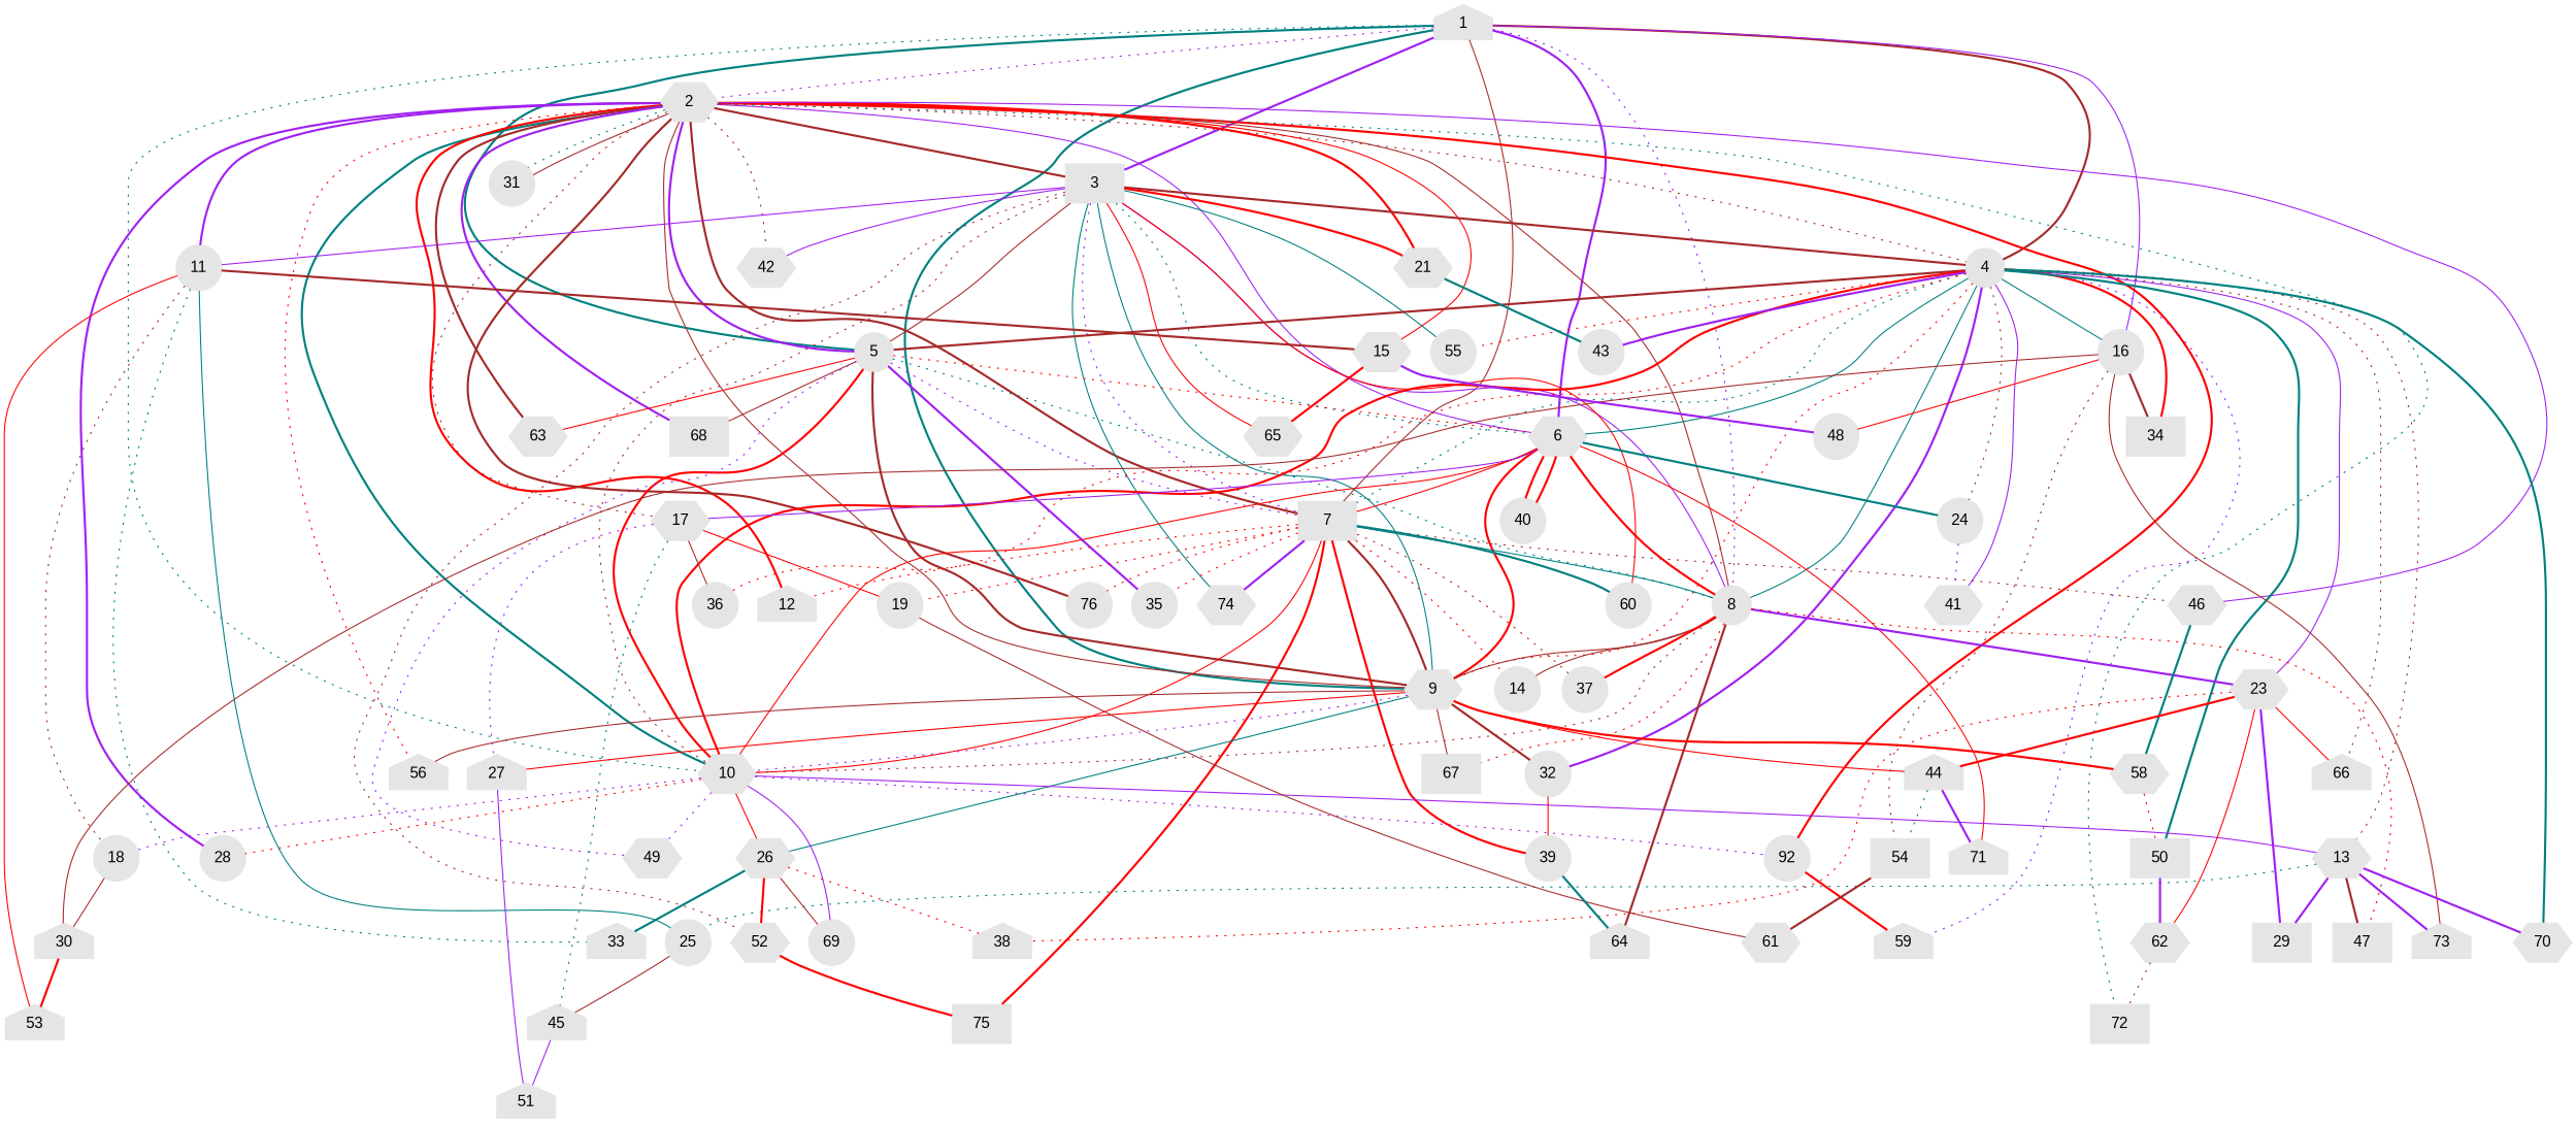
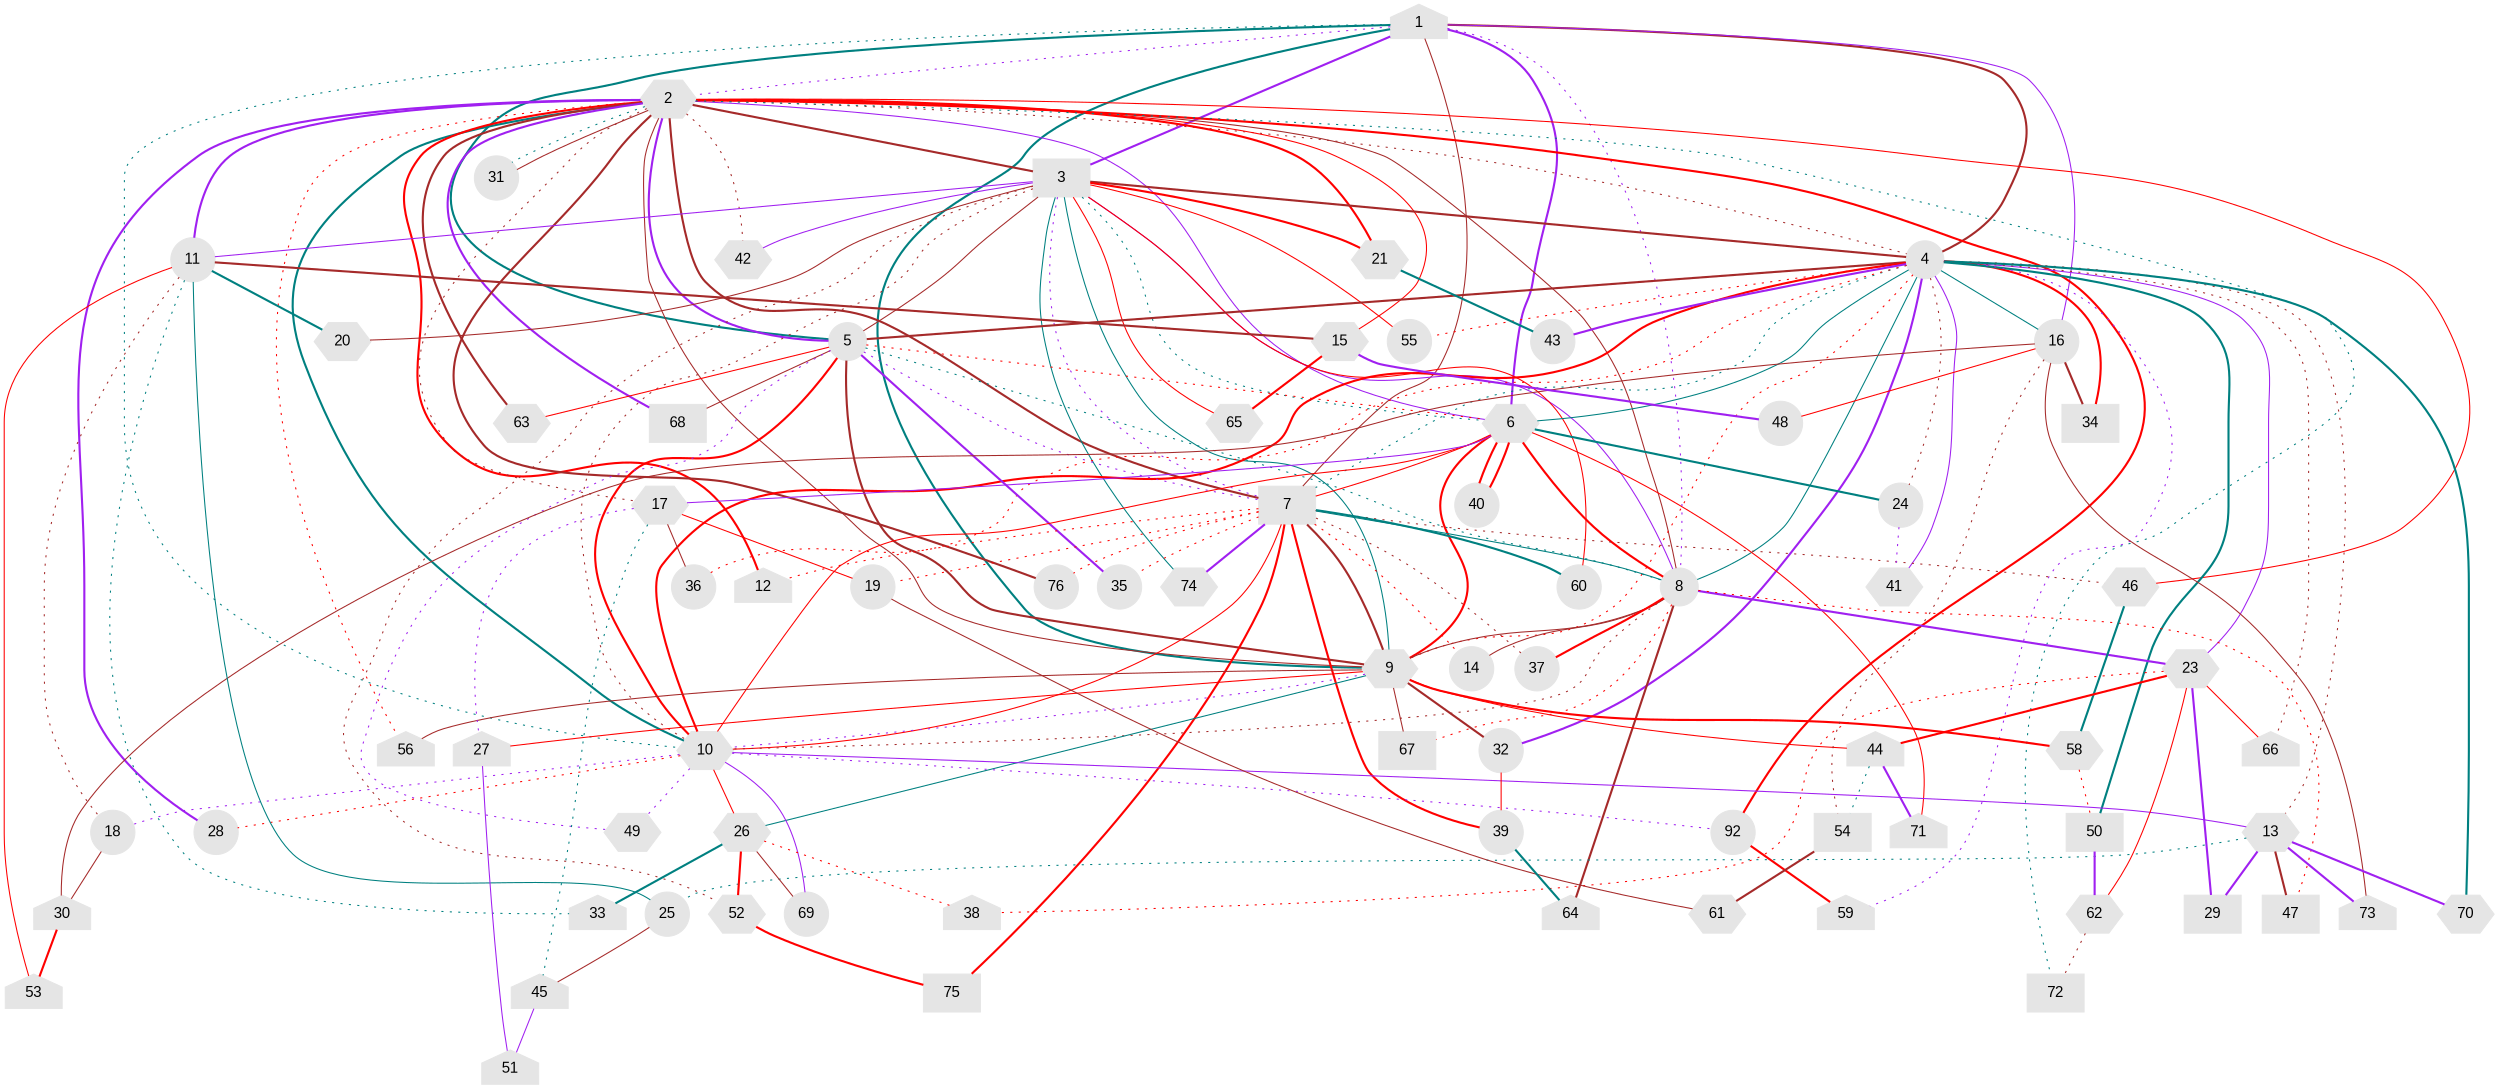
  graph {
    fontname="Liberation Sans"
    node [color=gray90 fontname="Liberation Sans" shape=circle style=filled]
    edge [color=red fontname="Liberation Sans" style=bold]
    1 [shape=house]
    2 [shape=hexagon]
    3 [shape=box]
    4
    5
    6 [shape=hexagon]
    7 [shape=box]
    8
    9 [shape=hexagon]
    10 [shape=hexagon]
    16
    11
    12 [shape=house]
    15 [shape=hexagon]
    17 [shape=hexagon]
    21 [shape=hexagon]
    n17 [label=92]
    28
    31
    42 [shape=hexagon]
    46 [shape=hexagon]
    56 [shape=house]
    63 [shape=hexagon]
    68 [shape=box]
    72 [shape=box]
    76
+   20 [shape=hexagon]
    52 [shape=hexagon]
    55
    60
    65 [shape=hexagon]
    74 [shape=hexagon]
    13 [shape=hexagon]
    23 [shape=hexagon]
    24
    32
    34 [shape=box]
    36
    41 [shape=hexagon]
    43
    50 [shape=box]
    59 [shape=house]
    66 [shape=house]
    70 [shape=hexagon]
    35
    49 [shape=hexagon]
    40
    71 [shape=house]
    14
    19
    37
    39
    75 [shape=box]
    47 [shape=box]
    64 [shape=house]
    67 [shape=box]
    26 [shape=hexagon]
    27 [shape=house]
    44 [shape=house]
    58 [shape=hexagon]
    18
    69
    73 [shape=house]
    48
    30 [shape=house]
    54 [shape=box]
    25
    33 [shape=house]
    53 [shape=house]
    45 [shape=house]
    29 [shape=box]
    38 [shape=house]
    62 [shape=hexagon]
    61 [shape=hexagon]
    51 [shape=house]
    1 -- 2 [color=purple style=dotted]
    1 -- 3 [color=purple]
    1 -- 4 [color=brown]
    1 -- 5 [color=teal]
    1 -- 6 [color=purple]
    1 -- 7 [color=brown style=solid]
    1 -- 8 [color=purple style=dotted]
    1 -- 9 [color=teal]
    1 -- 10 [color=teal style=dotted]
    1 -- 16 [color=purple style=solid]
    2 -- 3 [color=brown]
    2 -- 4 [color=brown style=dotted]
    2 -- 5 [color=purple]
    2 -- 6 [color=purple style=solid]
    2 -- 7 [color=brown]
    2 -- 8 [color=brown style=solid]
    2 -- 9 [color=brown style=solid]
    2 -- 10 [color=teal]
    2 -- 11 [color=purple]
    2 -- 12
    2 -- 15 [style=solid]
    2 -- 17 [color=brown style=dotted]
    2 -- 21
    2 -- n17
    2 -- 28 [color=purple]
    2 -- 31 [color=teal style=dotted]
    2 -- 31 [color=brown style=solid]
    2 -- 42 [color=brown style=dotted]
-   2 -- 46 [color=purple style=solid]
+   2 -- 46 [style=solid]
    2 -- 56 [style=dotted]
    2 -- 63 [color=brown]
    2 -- 68 [color=purple]
    2 -- 72 [color=teal style=dotted]
    2 -- 76 [color=brown]
    3 -- 4 [color=brown]
    3 -- 5 [color=brown style=solid]
    3 -- 6 [color=teal style=dotted]
    3 -- 7 [color=purple style=dotted]
    3 -- 8 [color=purple style=solid]
    3 -- 9 [color=teal style=solid]
    3 -- 10 [color=brown style=dotted]
    3 -- 11 [color=purple style=solid]
    3 -- 21
    3 -- 42 [color=purple style=solid]
+   3 -- 20 [color=brown style=solid]
    3 -- 52 [color=brown style=dotted]
-   3 -- 55 [color=teal style=solid]
+   3 -- 55 [style=solid]
    3 -- 60 [style=solid]
    3 -- 65 [style=solid]
    3 -- 74 [color=teal style=solid]
    4 -- 5 [color=brown]
    4 -- 6 [color=teal style=solid]
    4 -- 7 [color=teal style=dotted]
    4 -- 8 [color=teal style=solid]
    4 -- 9 [style=dotted]
    4 -- 10
    4 -- 16 [color=teal style=solid]
    4 -- 55 [style=dotted]
    4 -- 13 [color=brown style=dotted]
    4 -- 23 [color=purple style=solid]
    4 -- 24 [color=brown style=dotted]
    4 -- 32 [color=purple]
    4 -- 34
    4 -- 36 [style=dotted]
    4 -- 41 [color=purple style=solid]
    4 -- 43 [color=purple]
    4 -- 50 [color=teal]
    4 -- 59 [color=purple style=dotted]
    4 -- 66 [color=brown style=dotted]
    4 -- 70 [color=teal]
    5 -- 6 [style=dotted]
    5 -- 7 [color=purple style=dotted]
    5 -- 8 [color=teal style=dotted]
    5 -- 9 [color=brown]
    5 -- 10
    5 -- 63 [style=solid]
    5 -- 68 [color=brown style=solid]
    5 -- 35 [color=purple]
    5 -- 49 [color=purple style=dotted]
    6 -- 7 [style=solid]
    6 -- 8
    6 -- 9
    6 -- 10 [style=solid]
    6 -- 17 [color=purple style=solid]
    6 -- 24 [color=teal]
    6 -- 40
    6 -- 40
    6 -- 71 [style=solid]
    7 -- 8 [color=teal style=solid]
    7 -- 9 [color=brown]
    7 -- 10 [style=solid]
    7 -- 12 [style=dotted]
    7 -- 46 [color=brown style=dotted]
    7 -- 76 [style=dotted]
    7 -- 60 [color=teal]
    7 -- 74 [color=purple]
    7 -- 35 [style=dotted]
    7 -- 14 [style=dotted]
    7 -- 19 [style=dotted]
    7 -- 37 [color=brown style=dotted]
    7 -- 39
    7 -- 75
    8 -- 9 [color=brown style=solid]
    8 -- 10 [color=brown style=dotted]
    8 -- 23 [color=purple]
    8 -- 14 [color=brown style=solid]
    8 -- 37
    8 -- 47 [style=dotted]
    8 -- 64 [color=brown]
    8 -- 67 [style=dotted]
    9 -- 10 [color=purple style=dotted]
    9 -- 56 [color=brown style=solid]
    9 -- 32 [color=brown]
    9 -- 67 [color=brown style=solid]
    9 -- 26 [color=teal style=solid]
    9 -- 27 [style=solid]
    9 -- 44 [style=solid]
    9 -- 58
    10 -- n17 [color=purple style=dotted]
    10 -- 28 [style=dotted]
    10 -- 13 [color=purple style=solid]
    10 -- 49 [color=purple style=dotted]
    10 -- 26 [style=solid]
    10 -- 18 [color=purple style=dotted]
    10 -- 69 [color=purple style=solid]
    16 -- 34 [color=brown]
    16 -- 73 [color=brown style=solid]
    16 -- 48 [style=solid]
    16 -- 30 [color=brown style=solid]
    16 -- 54 [color=brown style=dotted]
    11 -- 15 [color=brown]
+   11 -- 20 [color=teal]
    11 -- 18 [color=brown style=dotted]
    11 -- 25 [color=teal style=solid]
    11 -- 33 [color=teal style=dotted]
    11 -- 53 [style=solid]
    15 -- 65
    15 -- 48 [color=purple]
    17 -- 36 [color=brown style=solid]
    17 -- 19 [style=solid]
    17 -- 27 [color=purple style=dotted]
    17 -- 45 [color=teal style=dotted]
    21 -- 43 [color=teal]
    n17 -- 59
    46 -- 58 [color=teal]
    52 -- 75
    13 -- 70 [color=purple]
    13 -- 47 [color=brown]
    13 -- 73 [color=purple]
    13 -- 25 [color=teal style=dotted]
    13 -- 29 [color=purple]
    23 -- 66 [style=solid]
    23 -- 44
    23 -- 29 [color=purple]
    23 -- 38 [style=dotted]
    23 -- 62 [style=solid]
    24 -- 41 [color=purple style=dotted]
    32 -- 39 [style=solid]
    50 -- 62 [color=purple]
    19 -- 61 [color=brown style=solid]
    39 -- 64 [color=teal]
    26 -- 52
    26 -- 69 [color=brown style=solid]
    26 -- 33 [color=teal]
    26 -- 38 [style=dotted]
    27 -- 51 [color=purple style=solid]
    44 -- 71 [color=purple]
    44 -- 54 [color=teal style=dotted]
    58 -- 50 [style=dotted]
    18 -- 30 [color=brown style=solid]
    30 -- 53
    54 -- 61 [color=brown]
    25 -- 45 [color=brown style=solid]
    45 -- 51 [color=purple style=solid]
    62 -- 72 [color=brown style=dotted]
  }
